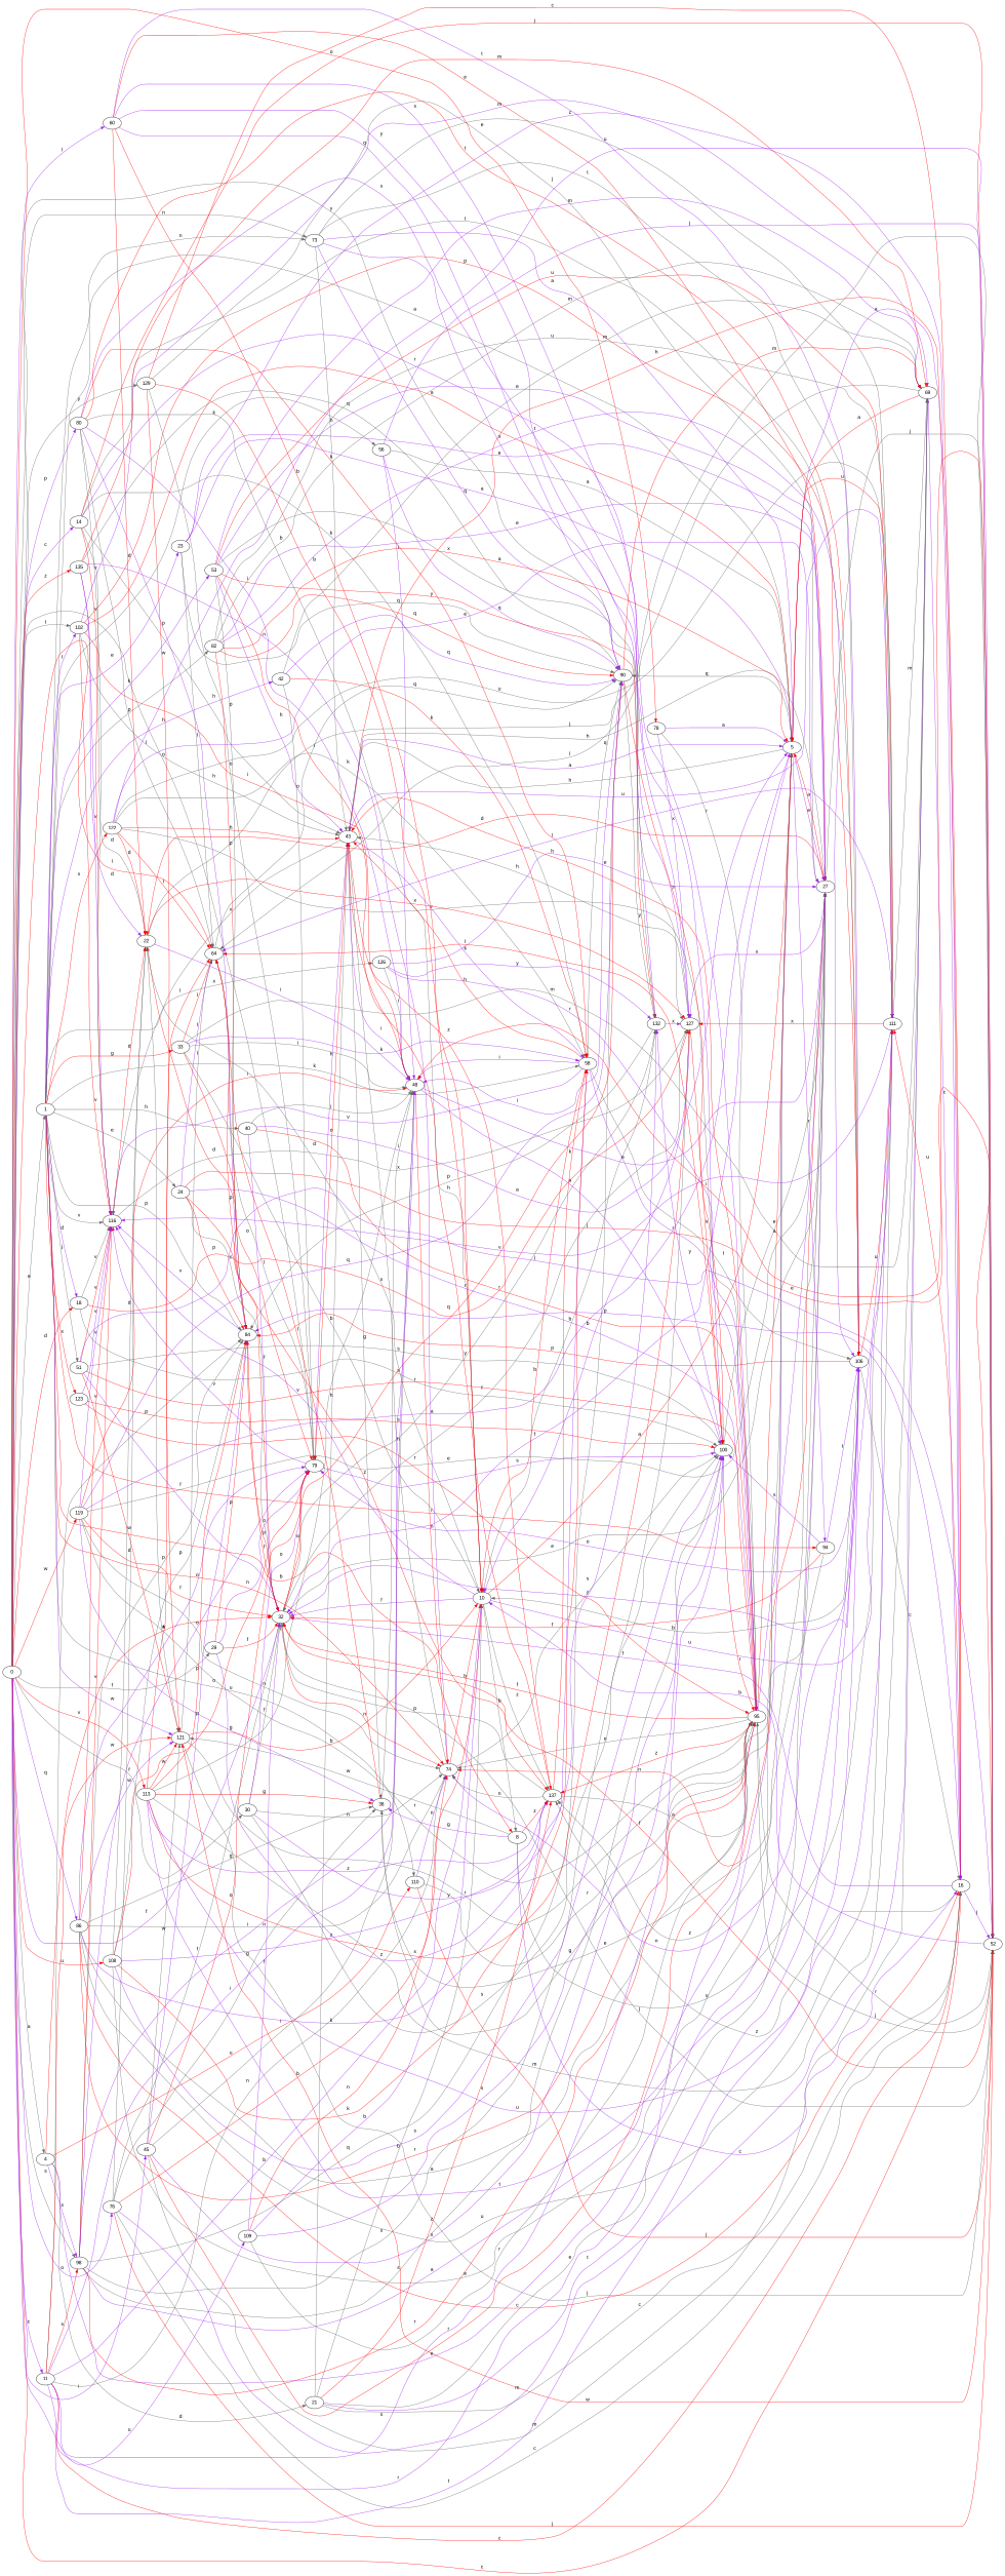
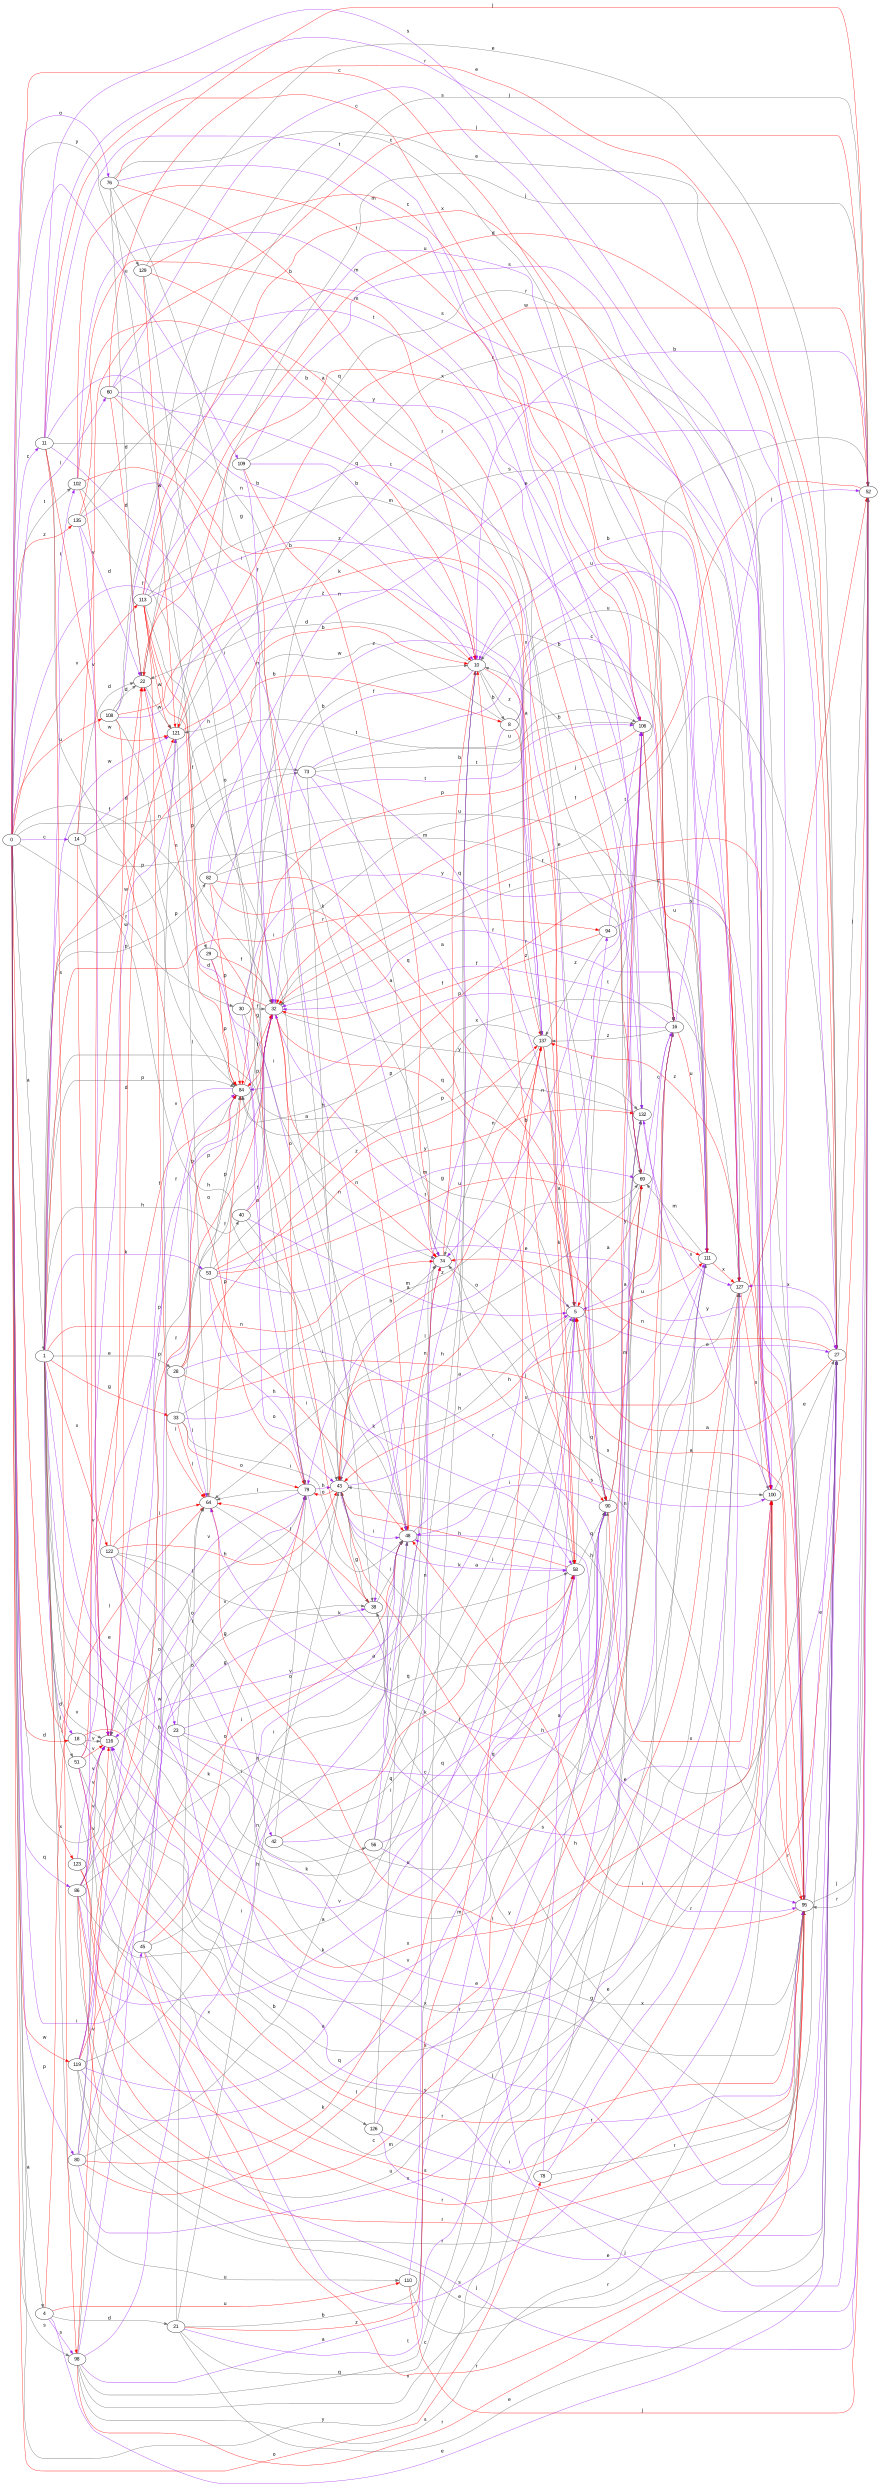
  strict digraph {
    fontname="Liberation Sans"
    rankdir=LR
    node [fontname="Liberation Sans"]
    edge [color=gray40 fontname="Liberation Sans"]
    0
    1
    4
    11
    14
    16
    18
    29
    30
    32
    45
    60
    64
    73
    76
    78
    79
    80
    86
    98
    102
    108
    109
    113
    119
    129
    132
    135
    5
    8
    23
-   24
+   24 [label=28]
    33
    40
    42
    51
    53
    56
    58
    74
    82
    84
    94
    110
    116
    121
    122
    123
    126
    21
    27
    10
    48
    95
    100
    106
    43
    22
    52
    111
    137
    127
    90
    69
    38
    0 -> 1 [label=a]
    0 -> 4 [label=a]
    0 -> 11 [color=purple label=c]
    0 -> 14 [color=purple label=c]
    0 -> 16 [color=red label=c]
    0 -> 18 [color=red label=d]
    0 -> 29 [label=f]
    0 -> 30 [label=f]
    0 -> 32 [color=purple label=f]
    0 -> 45 [color=purple label=i]
    0 -> 60 [color=purple label=l]
    0 -> 64 [color=red label=l]
    0 -> 73 [label=n]
    0 -> 76 [color=purple label=o]
    0 -> 78 [color=red label=o]
    0 -> 79 [label=o]
    0 -> 80 [color=purple label=p]
    0 -> 86 [color=purple label=q]
    0 -> 98 [label=s]
    0 -> 102 [label=t]
    0 -> 108 [color=red label=u]
    0 -> 109 [color=purple label=u]
    0 -> 113 [color=red label=v]
    0 -> 119 [color=red label=w]
    0 -> 129 [label=y]
    0 -> 132 [label=y]
    0 -> 135 [color=red label=z]
    1 -> 18 [color=purple label=d]
    1 -> 73 [label=n]
    1 -> 102 [color=purple label=t]
    1 -> 5 [label=a]
    1 -> 8 [color=red label=b]
    1 -> 23 [color=purple label=e]
    1 -> 24 [label=e]
    1 -> 33 [color=red label=g]
    1 -> 40 [label=h]
    1 -> 42 [color=purple label=h]
    1 -> 51 [label=j]
    1 -> 53 [color=purple label=k]
    1 -> 56 [label=k]
    1 -> 58 [label=k]
    1 -> 74 [color=red label=n]
    1 -> 82 [label=p]
    1 -> 84 [label=p]
    1 -> 94 [color=red label=r]
    1 -> 110 [label=u]
    1 -> 116 [label=v]
    1 -> 121 [color=purple label=w]
    1 -> 122 [color=red label=x]
    1 -> 123 [color=red label=x]
    1 -> 126 [label=x]
    4 -> 32 [color=red label=f]
    4 -> 98 [color=purple label=s]
    4 -> 110 [color=red label=u]
    4 -> 21 [label=d]
    4 -> 27 [color=purple label=e]
    11 -> 16 [color=red label=c]
    11 -> 98 [color=red label=s]
    11 -> 74 [label=n]
    11 -> 84 [label=p]
    11 -> 121 [color=red label=w]
    11 -> 10 [color=purple label=b]
    11 -> 48 [color=purple label=i]
    11 -> 95 [color=purple label=r]
    11 -> 100 [color=purple label=s]
    11 -> 106 [color=purple label=t]
    14 -> 58 [label=k]
    14 -> 116 [color=red label=v]
    14 -> 95 [color=purple label=r]
    14 -> 106 [label=t]
    14 -> 43 [label=h]
    14 -> 22 [label=d]
    14 -> 52 [color=red label=j]
    16 -> 32 [color=purple label=f]
    16 -> 5 [color=purple label=a]
    16 -> 84 [color=purple label=p]
    16 -> 43 [color=red label=h]
    16 -> 52 [color=purple label=j]
    16 -> 111 [color=red label=u]
    16 -> 137 [label=z]
    18 -> 116 [label=v]
    18 -> 100 [label=s]
    18 -> 127 [color=red label=x]
    29 -> 32 [color=red label=f]
    29 -> 79 [color=purple label=o]
    29 -> 84 [color=red label=p]
    29 -> 137 [color=purple label=z]
    30 -> 32 [label=f]
    30 -> 79 [color=purple label=o]
    30 -> 132 [color=purple label=y]
    30 -> 74 [label=n]
    30 -> 100 [label=s]
    32 -> 79 [color=red label=o]
    32 -> 132 [label=y]
    32 -> 74 [color=red label=n]
    32 -> 84 [color=red label=p]
    32 -> 27 [label=e]
    32 -> 22 [color=red label=d]
    32 -> 52 [label=j]
    32 -> 90 [color=red label=q]
    45 -> 79 [color=red label=o]
    45 -> 84 [color=purple label=p]
    45 -> 121 [label=w]
    45 -> 48 [label=i]
    45 -> 95 [color=red label=r]
    45 -> 100 [color=purple label=s]
    45 -> 69 [label=m]
    60 -> 132 [color=purple label=y]
    60 -> 27 [color=red label=e]
    60 -> 10 [color=red label=b]
    60 -> 100 [color=purple label=s]
    60 -> 106 [color=purple label=t]
    60 -> 22 [color=red label=d]
    60 -> 90 [color=purple label=q]
    64 -> 84 [color=red label=p]
    64 -> 90 [label=q]
    73 -> 5 [color=purple label=a]
    73 -> 106 [label=t]
    73 -> 43 [label=h]
    73 -> 111 [label=u]
    73 -> 127 [color=purple label=x]
    73 -> 90 [color=purple label=q]
    76 -> 16 [label=c]
    76 -> 32 [label=f]
    76 -> 10 [color=red label=b]
    76 -> 22 [label=d]
    76 -> 52 [color=red label=j]
    76 -> 69 [color=purple label=m]
    76 -> 38 [label=g]
    78 -> 5 [color=purple label=a]
    78 -> 95 [label=r]
    78 -> 127 [color=purple label=x]
    79 -> 64 [label=l]
    79 -> 116 [color=purple label=v]
    79 -> 100 [color=purple label=s]
    79 -> 43 [color=purple label=h]
    80 -> 58 [color=red label=k]
    80 -> 84 [color=purple label=p]
    80 -> 116 [label=v]
    80 -> 10 [label=b]
    80 -> 48 [color=purple label=i]
    80 -> 106 [color=red label=t]
    80 -> 127 [color=purple label=x]
    86 -> 16 [color=red label=c]
    86 -> 79 [color=purple label=o]
    86 -> 5 [label=a]
    86 -> 58 [color=purple label=k]
    86 -> 74 [label=n]
    86 -> 116 [color=red label=v]
    86 -> 121 [color=purple label=w]
    86 -> 95 [color=red label=r]
    86 -> 111 [label=u]
    86 -> 38 [label=g]
    98 -> 79 [color=purple label=o]
    98 -> 5 [color=purple label=a]
    98 -> 84 [label=p]
    98 -> 116 [color=red label=v]
    98 -> 48 [color=purple label=i]
    98 -> 95 [color=red label=r]
    98 -> 100 [label=s]
    98 -> 127 [label=x]
    98 -> 90 [label=q]
    102 -> 5 [color=red label=a]
    102 -> 116 [color=red label=v]
    102 -> 48 [color=red label=i]
-   102 -> 106 [color=red label=p]
+   102 -> 106 [color=red label=t]
    102 -> 43 [label=h]
    102 -> 69 [color=purple label=m]
    108 -> 79 [color=red label=o]
    108 -> 58 [color=red label=k]
    108 -> 84 [label=p]
    108 -> 27 [label=e]
    108 -> 100 [color=purple label=s]
    108 -> 22 [label=d]
    108 -> 137 [color=purple label=z]
    109 -> 32 [color=purple label=f]
    109 -> 74 [color=red label=n]
    109 -> 10 [color=purple label=b]
    109 -> 95 [label=r]
    109 -> 100 [color=purple label=s]
    113 -> 64 [color=red label=l]
    113 -> 84 [color=red label=p]
    113 -> 121 [color=red label=w]
    113 -> 48 [label=i]
    113 -> 106 [color=purple label=t]
    113 -> 111 [color=purple label=u]
    113 -> 137 [color=purple label=z]
    113 -> 127 [color=red label=x]
    113 -> 69 [label=m]
    113 -> 38 [color=red label=g]
    119 -> 32 [color=red label=f]
    119 -> 5 [color=purple label=a]
    119 -> 74 [label=n]
    119 -> 116 [color=purple label=v]
    119 -> 27 [label=e]
    119 -> 48 [color=red label=i]
    119 -> 95 [label=r]
    119 -> 90 [color=purple label=q]
    119 -> 38 [color=purple label=g]
    129 -> 16 [color=red label=c]
    129 -> 79 [label=o]
    129 -> 121 [color=red label=w]
    129 -> 27 [label=e]
    129 -> 10 [color=red label=b]
    132 -> 84 [label=p]
    132 -> 10 [label=b]
    132 -> 127 [color=purple label=x]
    135 -> 74 [color=purple label=n]
    135 -> 116 [color=purple label=v]
    135 -> 22 [color=purple label=d]
    135 -> 90 [label=q]
    135 -> 69 [color=red label=m]
    5 -> 32 [color=purple label=f]
    5 -> 94 [color=purple label=r]
    5 -> 27 [color=purple label=e]
    5 -> 43 [label=h]
    5 -> 111 [color=red label=u]
    5 -> 90 [label=q]
    8 -> 16 [color=purple label=c]
    8 -> 121 [label=w]
    8 -> 111 [label=u]
    8 -> 137 [color=red label=z]
    8 -> 38 [color=purple label=g]
    23 -> 16 [color=purple label=c]
    23 -> 64 [label=l]
    23 -> 5 [color=purple label=a]
-   23 -> 27 [color=purple label=e]
+   23 -> 27 [color=purple label=i]
    23 -> 90 [label=q]
    24 -> 32 [label=f]
    24 -> 64 [color=purple label=l]
    24 -> 84 [color=red label=p]
    24 -> 95 [color=purple label=r]
    24 -> 52 [color=red label=j]
    24 -> 137 [color=red label=z]
    33 -> 64 [color=red label=l]
    33 -> 79 [color=red label=o]
    33 -> 58 [color=purple label=k]
    33 -> 10 [label=b]
    33 -> 48 [label=i]
    33 -> 69 [label=m]
    40 -> 32 [color=purple label=f]
    40 -> 5 [color=purple label=a]
    40 -> 48 [label=i]
    40 -> 95 [color=red label=r]
    42 -> 79 [label=o]
    42 -> 58 [color=red label=k]
    42 -> 90 [color=purple label=q]
    42 -> 69 [label=m]
    51 -> 32 [color=purple label=f]
    51 -> 116 [color=red label=v]
    51 -> 121 [color=red label=w]
    51 -> 95 [color=red label=r]
    51 -> 100 [label=s]
    51 -> 52 [color=purple label=j]
    53 -> 132 [color=red label=y]
    53 -> 84 [label=p]
    53 -> 27 [color=purple label=e]
    53 -> 48 [color=red label=i]
    53 -> 43 [color=purple label=h]
    53 -> 111 [color=red label=u]
    53 -> 127 [label=x]
    53 -> 69 [color=purple label=m]
    56 -> 5 [label=a]
    56 -> 48 [color=purple label=i]
    56 -> 52 [color=purple label=j]
    56 -> 90 [color=purple label=q]
    58 -> 116 [color=purple label=v]
    58 -> 10 [color=red label=b]
    58 -> 48 [color=purple label=i]
    58 -> 95 [color=purple label=r]
    58 -> 106 [label=t]
    58 -> 43 [color=red label=h]
    58 -> 90 [label=q]
    74 -> 10 [color=red label=b]
    74 -> 100 [label=s]
    74 -> 43 [label=h]
    82 -> 5 [color=red label=a]
    82 -> 84 [color=red label=p]
    82 -> 27 [color=purple label=e]
    82 -> 106 [color=purple label=t]
    82 -> 111 [label=u]
    82 -> 90 [color=red label=q]
    82 -> 69 [label=m]
    84 -> 32 [color=red label=f]
    84 -> 116 [color=purple label=v]
    94 -> 32 [color=red label=f]
    94 -> 100 [color=purple label=s]
    94 -> 106 [color=purple label=t]
    94 -> 137 [label=z]
    110 -> 74 [color=purple label=n]
    110 -> 95 [label=r]
    110 -> 52 [color=red label=j]
    116 -> 22 [color=red label=d]
    116 -> 127 [label=x]
    121 -> 64 [label=l]
    121 -> 10 [color=red label=b]
    121 -> 95 [label=r]
    121 -> 52 [label=j]
    122 -> 64 [color=red label=l]
    122 -> 58 [label=k]
    122 -> 27 [color=purple label=e]
    122 -> 95 [label=r]
    122 -> 43 [color=red label=h]
    122 -> 22 [color=red label=d]
    122 -> 52 [color=purple label=j]
    122 -> 111 [label=u]
    123 -> 116 [color=purple label=v]
    123 -> 95 [color=red label=r]
    123 -> 100 [color=red label=s]
    126 -> 132 [color=purple label=y]
    126 -> 27 [color=purple label=e]
    126 -> 48 [label=i]
    126 -> 95 [color=purple label=r]
    21 -> 16 [label=c]
-   80 -> 64 [label=l]
+   21 -> 64 [label=l]
    21 -> 27 [label=e]
    21 -> 10 [label=b]
    21 -> 106 [color=purple label=t]
    21 -> 43 [label=h]
    21 -> 137 [color=red label=z]
    27 -> 5 [color=red label=a]
    27 -> 74 [color=red label=n]
    27 -> 43 [label=h]
    27 -> 22 [color=red label=d]
    27 -> 52 [label=j]
    27 -> 127 [color=purple label=x]
    10 -> 32 [color=purple label=f]
    10 -> 5 [color=red label=a]
    10 -> 8 [label=b]
    10 -> 116 [color=purple label=v]
    10 -> 22 [label=d]
    10 -> 111 [color=purple label=u]
    10 -> 137 [label=z]
    48 -> 74 [color=red label=n]
    48 -> 27 [color=purple label=e]
    48 -> 100 [color=purple label=s]
    95 -> 32 [color=red label=f]
    95 -> 5 [color=red label=a]
    95 -> 74 [label=n]
    95 -> 27 [color=purple label=e]
    95 -> 43 [color=red label=h]
    95 -> 52 [label=j]
    95 -> 137 [color=red label=z]
    95 -> 38 [label=g]
    100 -> 64 [color=red label=l]
    100 -> 132 [color=purple label=y]
    100 -> 27 [label=e]
    100 -> 95 [color=red label=r]
    106 -> 16 [label=c]
    106 -> 79 [color=purple label=o]
    106 -> 74 [color=purple label=n]
    106 -> 84 [color=red label=p]
    106 -> 10 [label=b]
    106 -> 111 [color=red label=u]
    43 -> 79 [color=red label=o]
    43 -> 5 [color=purple label=a]
    43 -> 58 [color=purple label=k]
    43 -> 116 [label=v]
    43 -> 48 [color=purple label=i]
    43 -> 111 [color=purple label=u]
    43 -> 137 [color=red label=z]
    43 -> 38 [label=g]
    22 -> 121 [label=w]
    22 -> 48 [color=purple label=i]
    22 -> 52 [label=j]
    22 -> 127 [color=red label=x]
    52 -> 32 [color=red label=f]
    52 -> 121 [color=red label=w]
    52 -> 10 [color=purple label=b]
    52 -> 48 [color=red label=i]
    52 -> 95 [label=r]
    111 -> 32 [color=purple label=f]
    111 -> 64 [color=purple label=l]
    111 -> 116 [color=purple label=v]
    111 -> 127 [color=red label=x]
    111 -> 69 [label=m]
    137 -> 5 [label=a]
    137 -> 58 [color=red label=k]
    137 -> 74 [label=n]
-   137 -> 32 [label=p]
+   137 -> 84 [label=p]
    137 -> 43 [color=red label=h]
    127 -> 32 [label=f]
    127 -> 10 [color=purple label=b]
    127 -> 100 [color=red label=s]
    127 -> 43 [label=h]
    90 -> 132 [label=y]
    90 -> 48 [color=purple label=i]
    90 -> 100 [color=red label=s]
    90 -> 69 [color=red label=m]
    69 -> 16 [color=purple label=c]
    69 -> 64 [label=l]
    69 -> 5 [color=red label=a]
    38 -> 64 [color=red label=l]
    38 -> 27 [label=e]
    38 -> 48 [label=i]
  }
